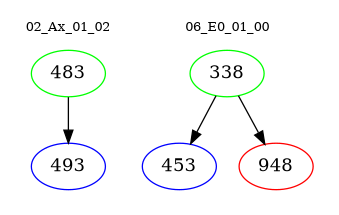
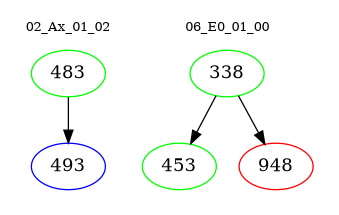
  digraph {
    node [color=green]
    edge [color=black]
    n1 [label=483]
    n2 [color=blue label=493]
    n3 [label=338]
-   n4 [color=blue label=453]
+   n4 [label=453]
    n5 [color=red label=948]
    subgraph cluster_1 {
      color=white
      fontsize=10
      label="02_Ax_01_02"
      n1
      n2
    }
    subgraph cluster_2 {
      color=white
      fontsize=10
      label="06_E0_01_00"
      n3
      n4
      n5
    }
    n1 -> n2
    n3 -> n4
    n3 -> n5
  }
